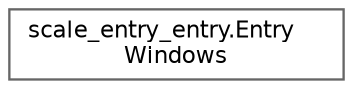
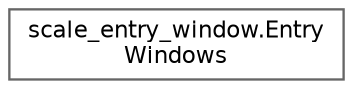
  digraph {
    rankdir=LR
-   n1 [color=grey40 fillcolor=white fontname=Helvetica fontsize=10 height=0.2 label="scale_entry_entry.Entry\lWindows" shape=box style=filled width=0.4]
+   n1 [color=grey40 fillcolor=white fontname=Helvetica fontsize=10 height=0.2 label="scale_entry_window.Entry\lWindows" shape=box style=filled width=0.4]
  }
